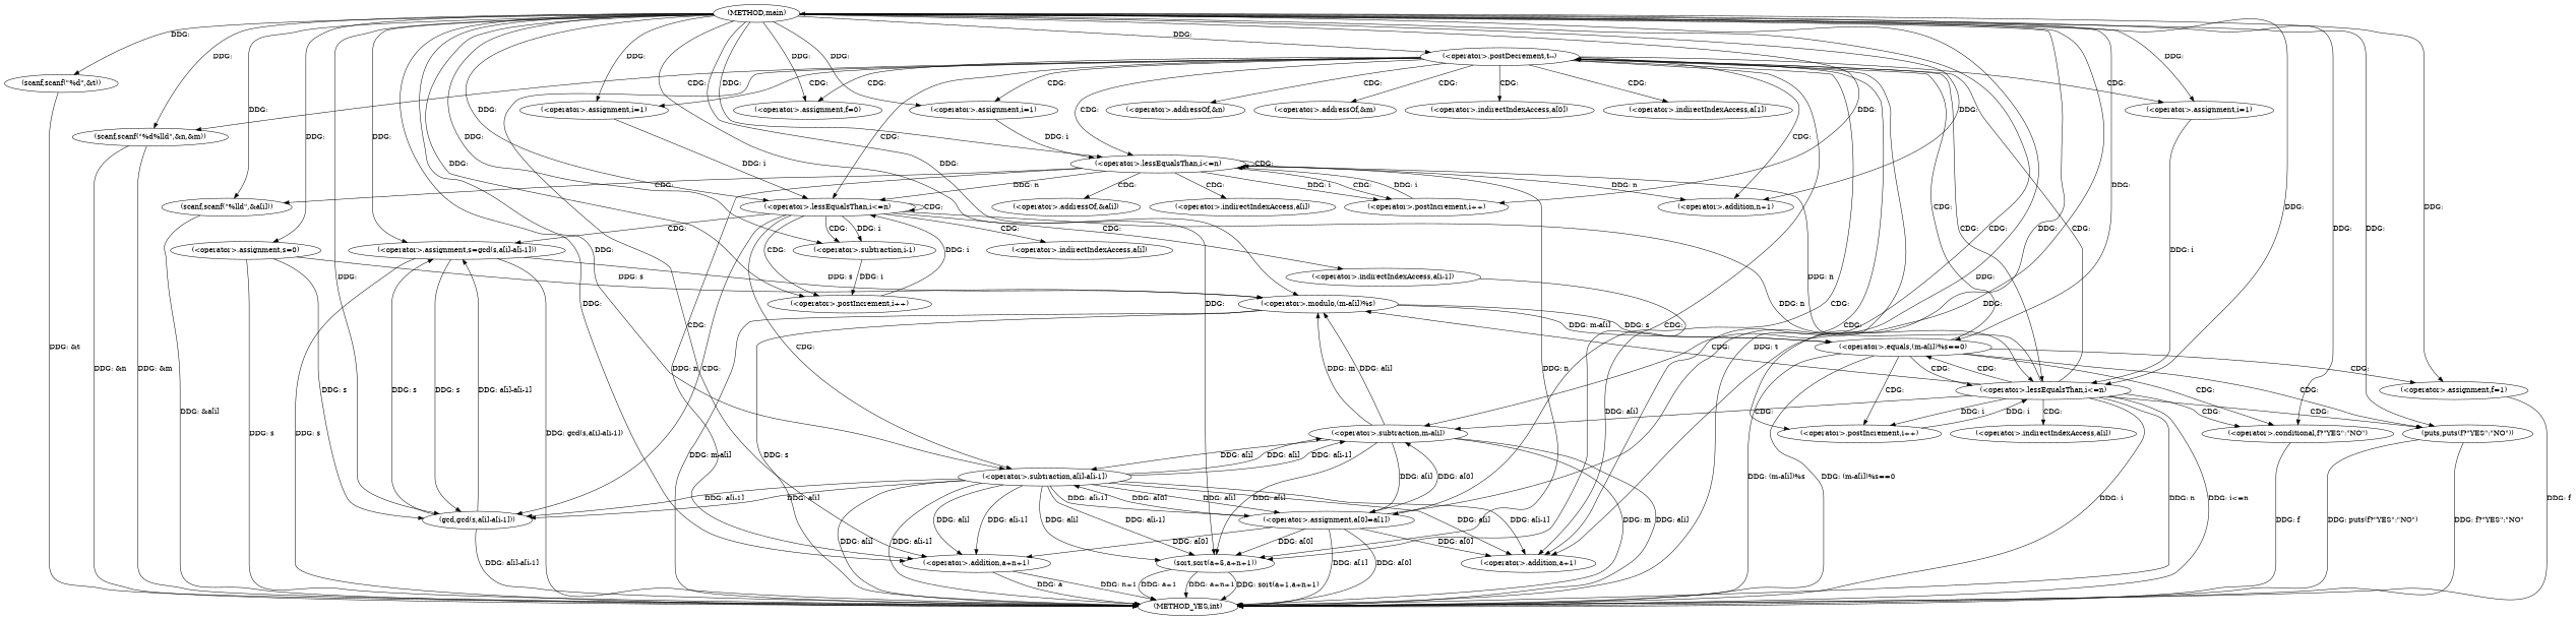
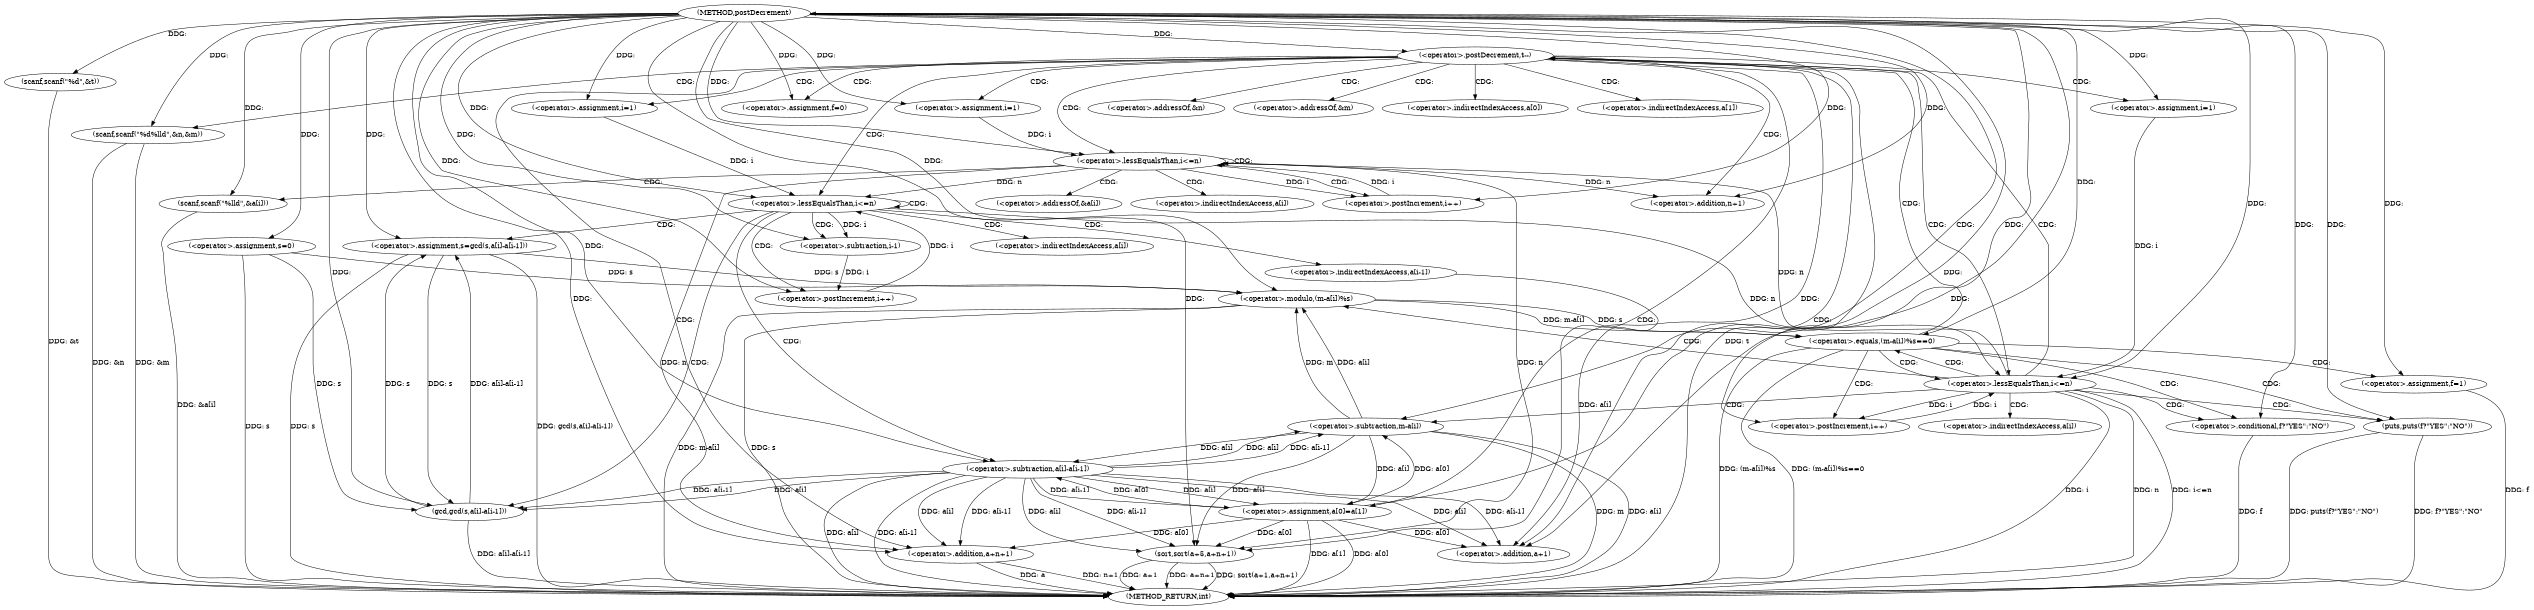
  digraph {
    fontname="DejaVu Serif"
    node [fontname="DejaVu Serif"]
    edge [fontname="DejaVu Serif"]
-   n1 [label="(METHOD,main)"]
+   n1 [label="(METHOD,postDecrement)"]
    n2 [label="(scanf,scanf(\"%d\",&t))"]
    n3 [label="(<operator>.postDecrement,t--)"]
    n4 [label="(<operator>.assignment,f=0)"]
    n5 [label="(<operator>.assignment,s=0)"]
    n6 [label="(scanf,scanf(\"%d%lld\",&n,&m))"]
    n7 [label="(puts,puts(f?\"YES\":\"NO\"))"]
    n8 [label="(<operator>.assignment,i=1)"]
    n9 [label="(<operator>.lessEqualsThan,i<=n)"]
    n10 [label="(<operator>.postIncrement,i++)"]
    n11 [label="(scanf,scanf(\"%lld\",&a[i]))"]
    n12 [label="(sort,sort(a+5,a+n+1))"]
    n13 [label="(<operator>.assignment,i=1)"]
    n14 [label="(<operator>.lessEqualsThan,i<=n)"]
    n15 [label="(<operator>.postIncrement,i++)"]
    n16 [label="(<operator>.assignment,s=gcd(s,a[i]-a[i-1]))"]
    n17 [label="(<operator>.assignment,i=1)"]
    n18 [label="(<operator>.lessEqualsThan,i<=n)"]
    n19 [label="(<operator>.postIncrement,i++)"]
    n20 [label="(<operator>.equals,(m-a[i])%s==0)"]
    n21 [label="(<operator>.conditional,f?\"YES\":\"NO\")"]
    n22 [label="(<operator>.addition,a+1)"]
    n23 [label="(<operator>.addition,a+n+1)"]
    n24 [label="(gcd,gcd(s,a[i]-a[i-1]))"]
    n25 [label="(<operator>.assignment,f=1)"]
    n26 [label="(<operator>.addition,n+1)"]
    n27 [label="(<operator>.subtraction,a[i]-a[i-1])"]
    n28 [label="(<operator>.modulo,(m-a[i])%s)"]
    n29 [label="(<operator>.subtraction,m-a[i])"]
    n30 [label="(<operator>.subtraction,i-1)"]
-   n31 [label="(METHOD_YES,int)"]
+   n31 [label="(METHOD_RETURN,int)"]
    n32 [label="(<operator>.assignment,a[0]=a[1])"]
    n33 [label="(<operator>.addressOf,&n)"]
    n34 [label="(<operator>.addressOf,&m)"]
    n35 [label="(<operator>.indirectIndexAccess,a[0])"]
    n36 [label="(<operator>.indirectIndexAccess,a[1])"]
    n37 [label="(<operator>.addressOf,&a[i])"]
    n38 [label="(<operator>.indirectIndexAccess,a[i])"]
    n39 [label="(<operator>.indirectIndexAccess,a[i])"]
    n40 [label="(<operator>.indirectIndexAccess,a[i-1])"]
    n41 [label="(<operator>.indirectIndexAccess,a[i])"]
    n1 -> n2 [label="DDG: "]
    n1 -> n3 [label="DDG: "]
    n1 -> n4 [label="DDG: "]
    n1 -> n5 [label="DDG: "]
    n1 -> n6 [label="DDG: "]
    n1 -> n7 [label="DDG: "]
    n1 -> n8 [label="DDG: "]
    n1 -> n9 [label="DDG: "]
    n1 -> n10 [label="DDG: "]
    n1 -> n11 [label="DDG: "]
    n1 -> n12 [label="DDG: "]
    n1 -> n13 [label="DDG: "]
    n1 -> n14 [label="DDG: "]
    n1 -> n15 [label="DDG: "]
    n1 -> n16 [label="DDG: "]
    n1 -> n17 [label="DDG: "]
    n1 -> n18 [label="DDG: "]
    n1 -> n19 [label="DDG: "]
    n1 -> n20 [label="DDG: "]
    n1 -> n21 [label="DDG: "]
    n1 -> n22 [label="DDG: "]
    n1 -> n23 [label="DDG: "]
    n1 -> n24 [label="DDG: "]
    n1 -> n25 [label="DDG: "]
    n1 -> n26 [label="DDG: "]
    n1 -> n27 [label="DDG: "]
    n1 -> n28 [label="DDG: "]
    n1 -> n29 [label="CDG: "]
    n1 -> n30 [label="DDG: "]
    n2 -> n31 [label="DDG: &t"]
    n3 -> n4 [label="CDG: "]
    n3 -> n6 [label="CDG: "]
    n3 -> n8 [label="CDG: "]
    n3 -> n9 [label="CDG: "]
    n3 -> n12 [label="CDG: "]
    n3 -> n13 [label="CDG: "]
    n3 -> n14 [label="CDG: "]
    n3 -> n17 [label="CDG: "]
    n3 -> n18 [label="CDG: "]
    n3 -> n22 [label="CDG: "]
    n3 -> n23 [label="CDG: "]
    n3 -> n26 [label="CDG: "]
    n3 -> n31 [label="DDG: t"]
-   n3 -> n32 [label="CDG: "]
+   n3 -> n32 [label="DDG: "]
    n3 -> n33 [label="CDG: "]
    n3 -> n34 [label="CDG: "]
    n3 -> n35 [label="CDG: "]
    n3 -> n36 [label="CDG: "]
    n5 -> n24 [label="DDG: s"]
    n5 -> n28 [label="DDG: s"]
    n5 -> n31 [label="DDG: s"]
    n6 -> n31 [label="DDG: &n"]
    n6 -> n31 [label="DDG: &m"]
    n7 -> n31 [label="DDG: f?\"YES\":\"NO\""]
    n7 -> n31 [label="DDG: puts(f?\"YES\":\"NO\")"]
    n8 -> n9 [label="DDG: i"]
    n9 -> n9 [label="CDG: "]
    n9 -> n10 [label="DDG: i"]
    n9 -> n10 [label="CDG: "]
    n9 -> n11 [label="CDG: "]
    n9 -> n12 [label="DDG: n"]
    n9 -> n14 [label="DDG: n"]
    n9 -> n23 [label="DDG: n"]
    n9 -> n26 [label="DDG: n"]
    n9 -> n37 [label="CDG: "]
    n9 -> n38 [label="CDG: "]
    n10 -> n9 [label="DDG: i"]
    n11 -> n31 [label="DDG: &a[i]"]
    n12 -> n31 [label="DDG: a+1"]
    n12 -> n31 [label="DDG: a+n+1"]
    n12 -> n31 [label="DDG: sort(a+1,a+n+1)"]
    n13 -> n14 [label="DDG: i"]
    n14 -> n14 [label="CDG: "]
    n14 -> n15 [label="CDG: "]
    n14 -> n16 [label="CDG: "]
    n14 -> n18 [label="DDG: n"]
    n14 -> n24 [label="CDG: "]
    n14 -> n27 [label="CDG: "]
    n14 -> n30 [label="DDG: i"]
    n14 -> n30 [label="CDG: "]
    n14 -> n39 [label="CDG: "]
    n14 -> n40 [label="CDG: "]
    n15 -> n14 [label="DDG: i"]
    n16 -> n24 [label="DDG: s"]
    n16 -> n28 [label="DDG: s"]
    n16 -> n31 [label="DDG: s"]
    n16 -> n31 [label="DDG: gcd(s,a[i]-a[i-1])"]
    n17 -> n18 [label="DDG: i"]
    n18 -> n3 [label="CDG: "]
    n18 -> n7 [label="CDG: "]
    n18 -> n9 [label="DDG: n"]
    n18 -> n19 [label="DDG: i"]
    n18 -> n20 [label="CDG: "]
    n18 -> n21 [label="CDG: "]
    n18 -> n28 [label="CDG: "]
    n18 -> n29 [label="CDG: "]
    n18 -> n31 [label="DDG: i"]
    n18 -> n31 [label="DDG: n"]
    n18 -> n31 [label="DDG: i<=n"]
    n18 -> n41 [label="CDG: "]
    n19 -> n18 [label="DDG: i"]
    n20 -> n3 [label="CDG: "]
    n20 -> n7 [label="CDG: "]
    n20 -> n18 [label="CDG: "]
    n20 -> n19 [label="CDG: "]
    n20 -> n21 [label="CDG: "]
    n20 -> n25 [label="CDG: "]
    n20 -> n31 [label="DDG: (m-a[i])%s"]
    n20 -> n31 [label="DDG: (m-a[i])%s==0"]
    n21 -> n31 [label="DDG: f"]
    n23 -> n31 [label="DDG: a"]
    n23 -> n31 [label="DDG: n+1"]
    n24 -> n16 [label="DDG: s"]
    n24 -> n16 [label="DDG: a[i]-a[i-1]"]
    n24 -> n31 [label="DDG: a[i]-a[i-1]"]
    n25 -> n31 [label="DDG: f"]
    n27 -> n12 [label="DDG: a[i]"]
    n27 -> n12 [label="DDG: a[i-1]"]
    n27 -> n22 [label="DDG: a[i]"]
    n27 -> n22 [label="DDG: a[i-1]"]
    n27 -> n23 [label="DDG: a[i]"]
    n27 -> n23 [label="DDG: a[i-1]"]
    n27 -> n24 [label="DDG: a[i-1]"]
    n27 -> n24 [label="DDG: a[i]"]
    n27 -> n29 [label="DDG: a[i]"]
    n27 -> n29 [label="DDG: a[i-1]"]
    n27 -> n31 [label="DDG: a[i]"]
    n27 -> n31 [label="DDG: a[i-1]"]
    n27 -> n32 [label="DDG: a[i]"]
    n27 -> n32 [label="DDG: a[i-1]"]
    n28 -> n20 [label="DDG: s"]
    n28 -> n20 [label="DDG: m-a[i]"]
    n28 -> n31 [label="DDG: m-a[i]"]
    n28 -> n31 [label="DDG: s"]
    n29 -> n12 [label="DDG: a[i]"]
    n29 -> n27 [label="DDG: a[i]"]
    n29 -> n28 [label="DDG: m"]
    n29 -> n28 [label="DDG: a[i]"]
    n29 -> n31 [label="DDG: m"]
    n29 -> n31 [label="DDG: a[i]"]
    n29 -> n32 [label="DDG: a[i]"]
    n30 -> n15 [label="DDG: i"]
    n32 -> n1 [label="DDG: "]
    n32 -> n12 [label="DDG: a[0]"]
    n32 -> n22 [label="DDG: a[0]"]
    n32 -> n23 [label="DDG: a[0]"]
    n32 -> n27 [label="DDG: a[0]"]
    n32 -> n29 [label="DDG: a[0]"]
    n32 -> n31 [label="DDG: a[0]"]
    n32 -> n31 [label="DDG: a[1]"]
    n40 -> n22 [label="DDG: a[i]"]
  }
